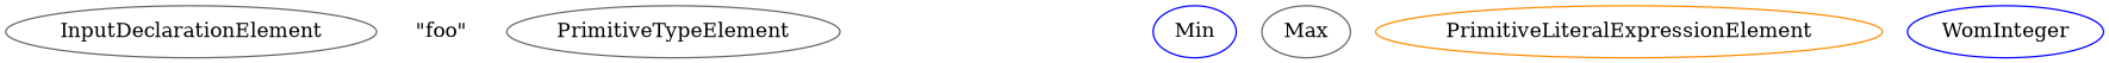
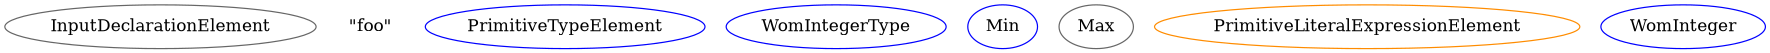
  digraph {
    compound=true
    fontname="DejaVu Serif"
    node [shape=oval color=blue fontname="DejaVu Serif"]
    n1 [label=InputDeclarationElement color=gray40]
    n2 [label="\"foo\"" shape=none color=gray40]
-   n3 [label=PrimitiveTypeElement color=gray40]
+   n3 [label=PrimitiveTypeElement]
+   n4 [label=WomIntegerType]
    n5 [label=Min]
    n6 [label=Max color=gray40]
    n7 [label=PrimitiveLiteralExpressionElement color=darkorange]
    n8 [label=WomInteger]
  }
